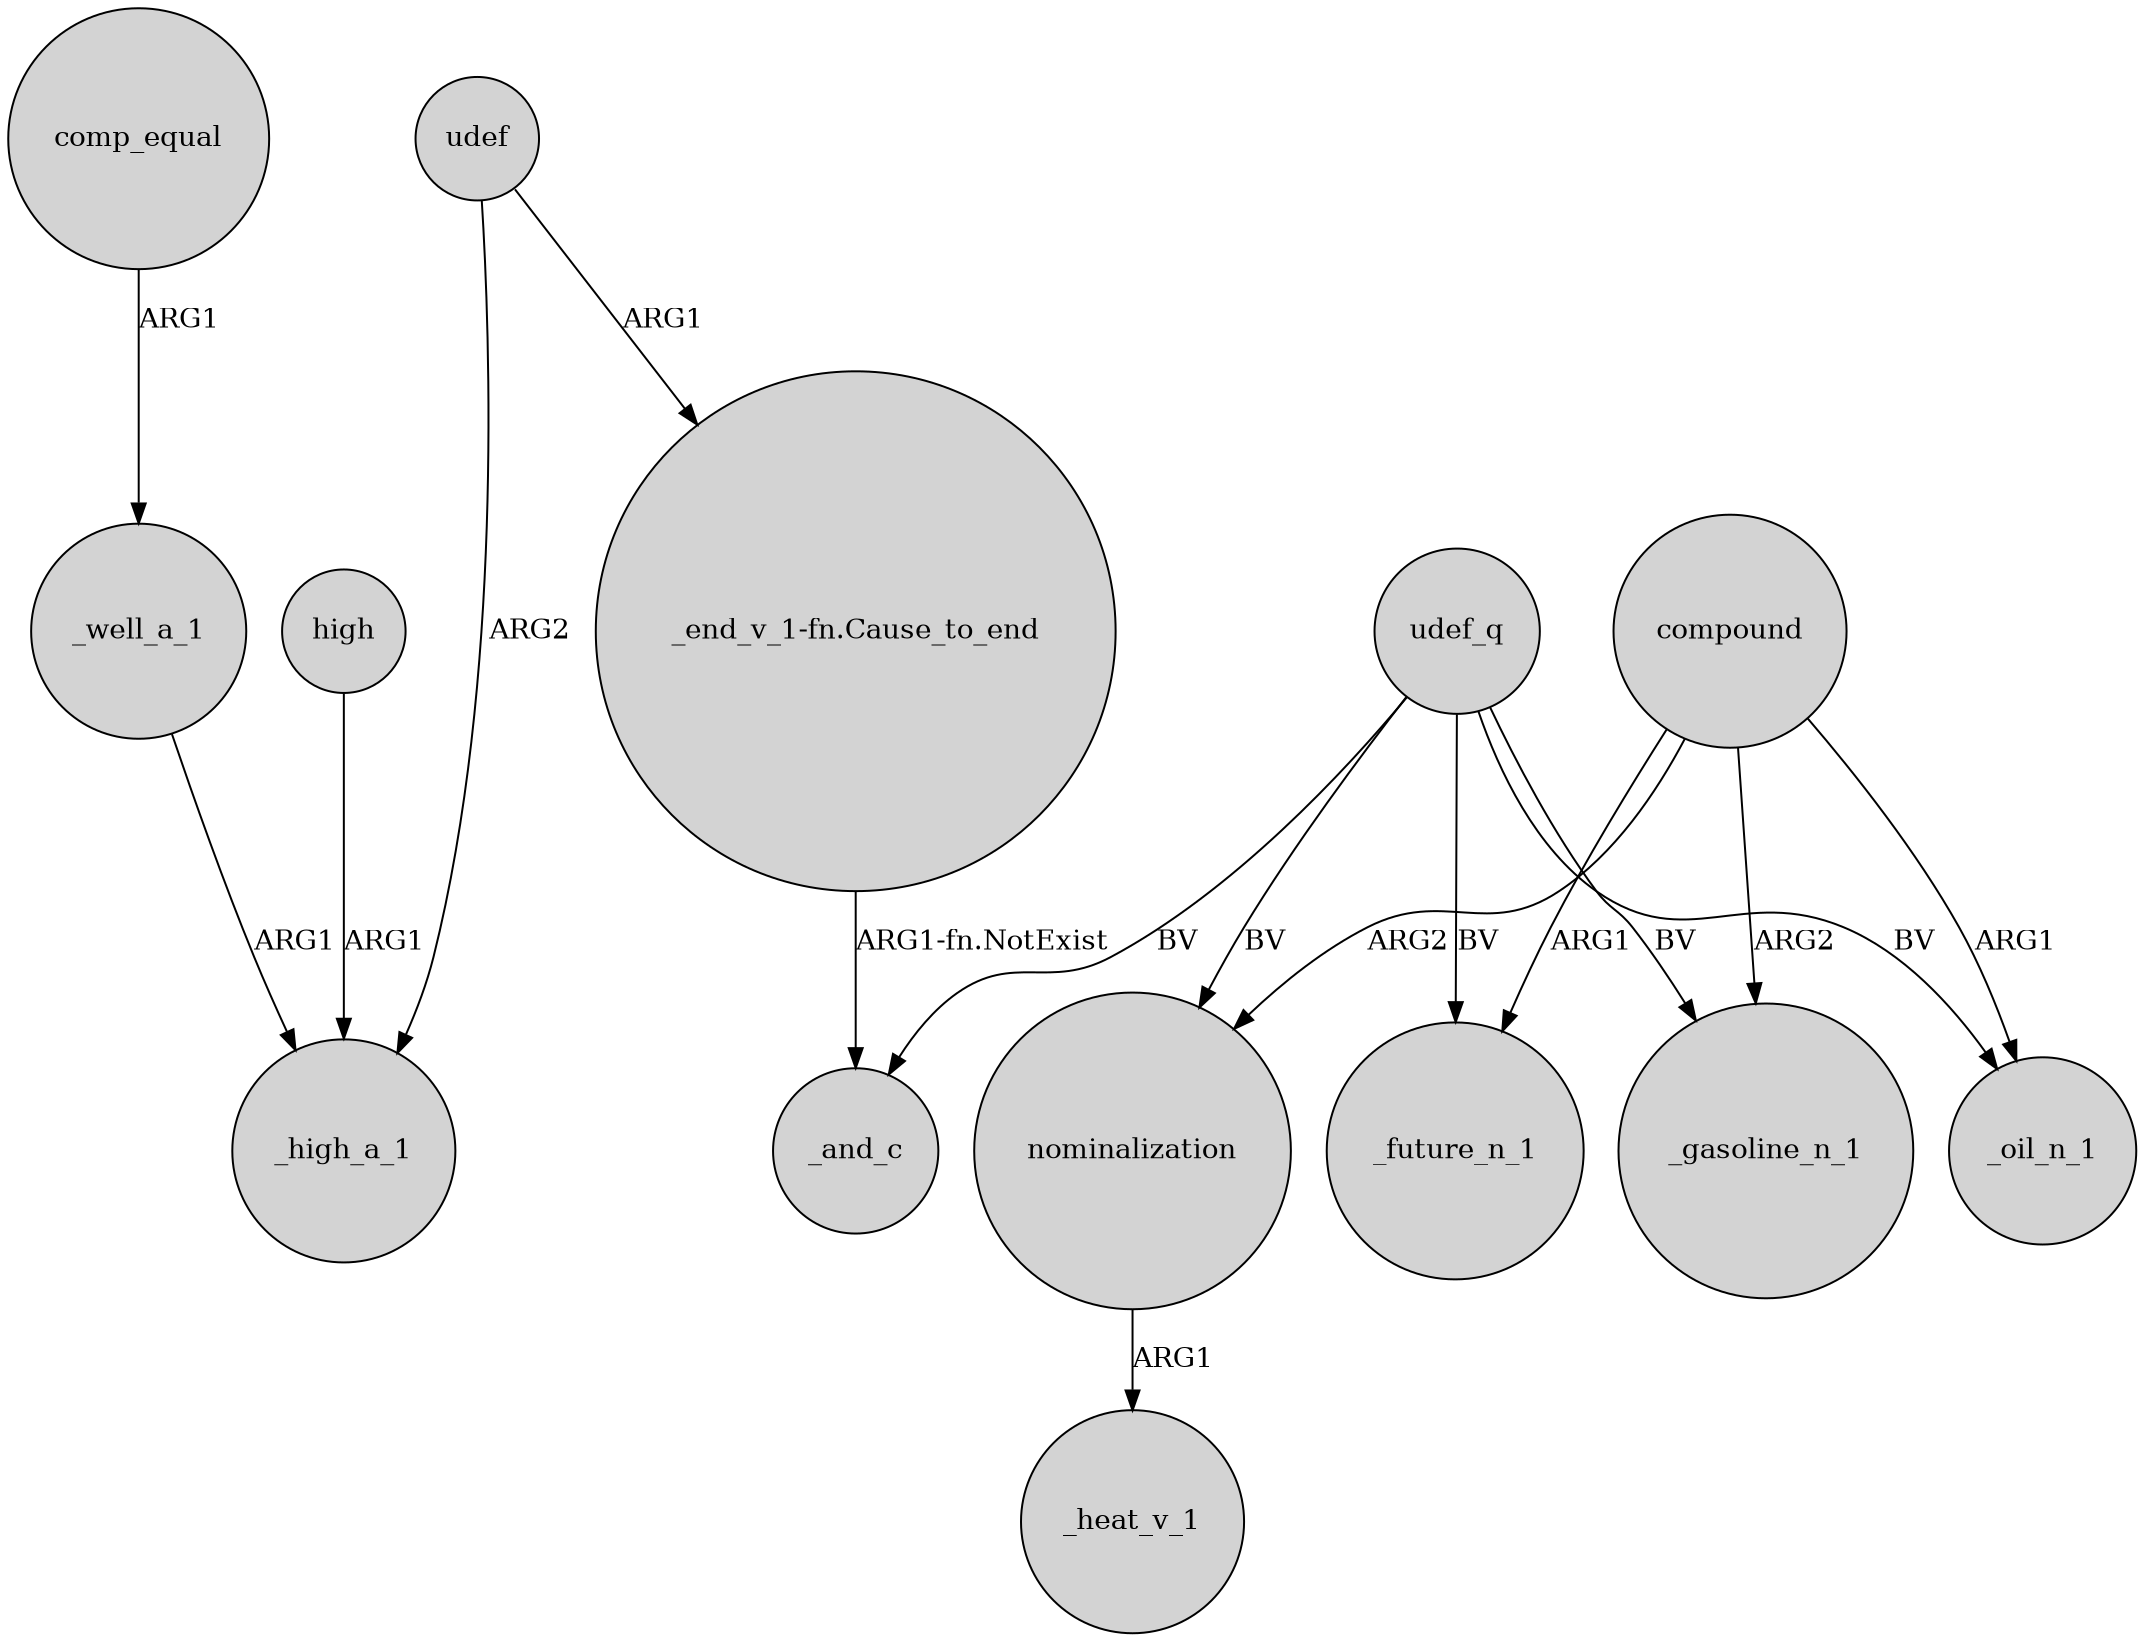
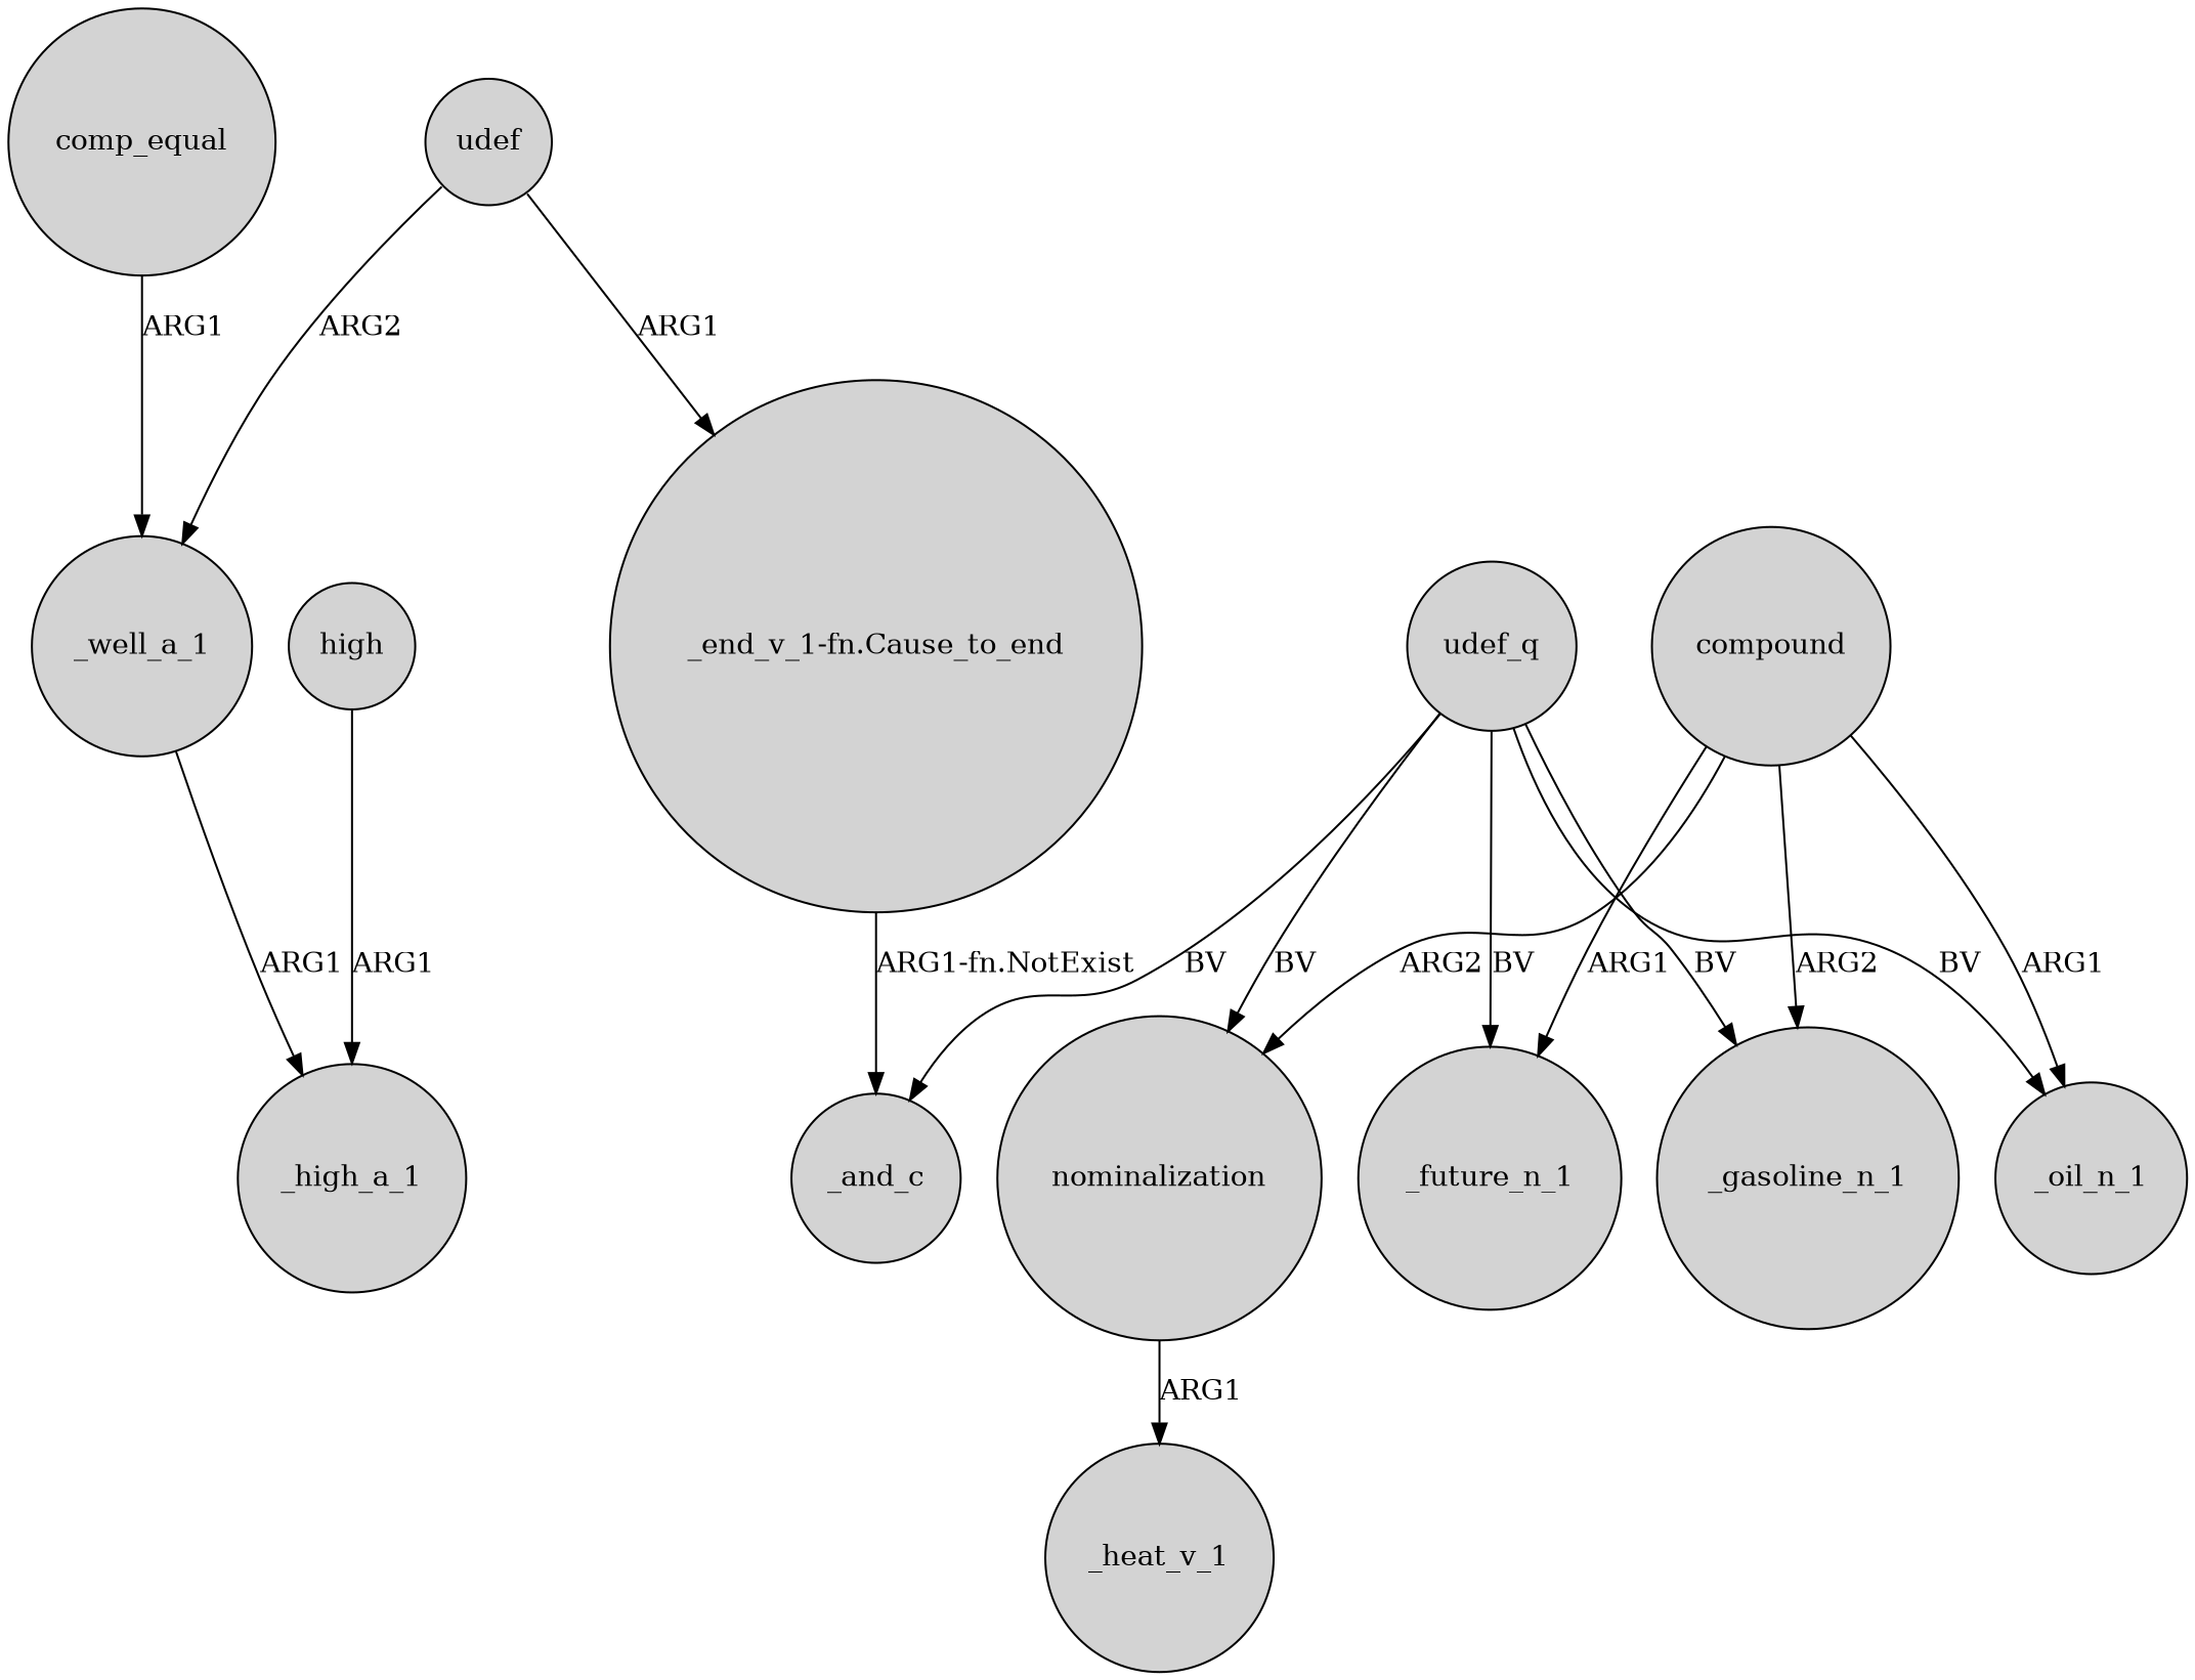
  digraph {
    node [shape=circle style=filled]
    nominalization
    _heat_v_1
    n3 [label=udef]
    _high_a_1
    "_end_v_1-fn.Cause_to_end"
    _and_c
    udef_q
    _gasoline_n_1
    _future_n_1
    _oil_n_1
    compound
    n12 [label=high]
    _well_a_1
    comp_equal
    nominalization -> _heat_v_1 [label=ARG1]
-   n3 -> _high_a_1 [label=ARG2]
+   n3 -> _well_a_1 [label=ARG2]
    n3 -> "_end_v_1-fn.Cause_to_end" [label=ARG1]
    "_end_v_1-fn.Cause_to_end" -> _and_c [label="ARG1-fn.NotExist"]
    udef_q -> nominalization [label=BV]
    udef_q -> _and_c [label=BV]
    udef_q -> _gasoline_n_1 [label=BV]
    udef_q -> _future_n_1 [label=BV]
    udef_q -> _oil_n_1 [label=BV]
    compound -> nominalization [label=ARG2]
    compound -> _gasoline_n_1 [label=ARG2]
    compound -> _future_n_1 [label=ARG1]
    compound -> _oil_n_1 [label=ARG1]
    n12 -> _high_a_1 [label=ARG1]
    _well_a_1 -> _high_a_1 [label=ARG1]
    comp_equal -> _well_a_1 [label=ARG1]
  }
